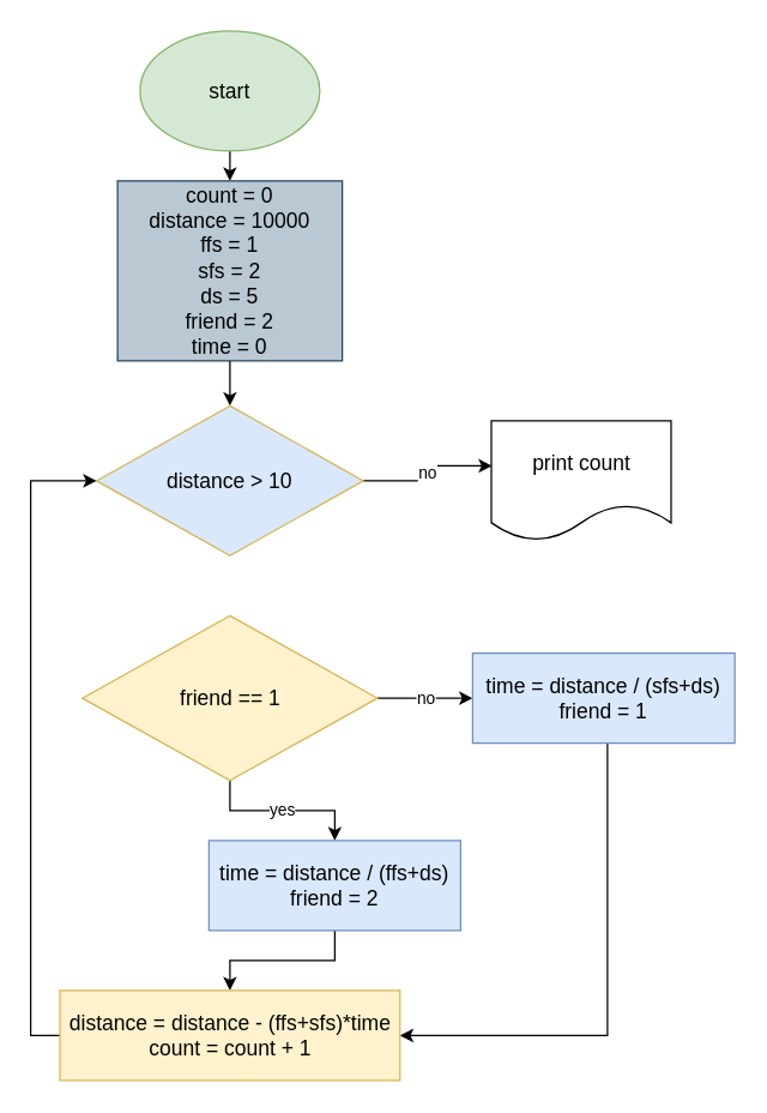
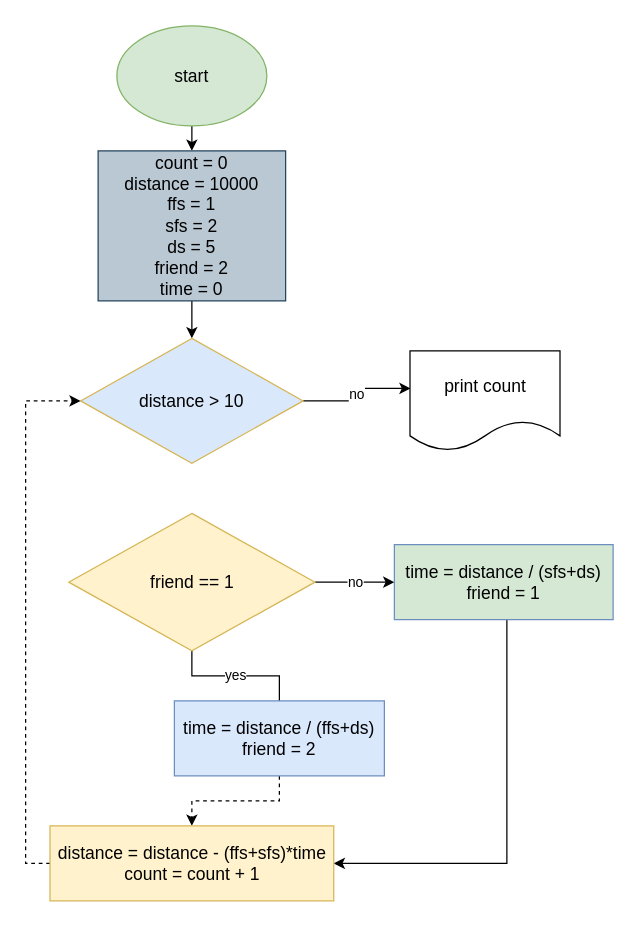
  <mxCell id="0" />
  <mxCell id="1" parent="0" />
  <mxCell id="2" style="edgeStyle=orthogonalEdgeStyle;rounded=0;orthogonalLoop=1;jettySize=auto;html=1;entryX=0.5;entryY=0;entryDx=0;entryDy=0;fontSize=14;" edge="1" parent="1" target="5"><mxGeometry relative="1" as="geometry"><mxPoint x="153" y="90" as="sourcePoint" /></mxGeometry></mxCell>
  <mxCell id="3" value="start" style="ellipse;whiteSpace=wrap;html=1;fontSize=14;fillColor=#d5e8d4;strokeColor=#82b366;" vertex="1" parent="1"><mxGeometry x="93" y="20" width="120" height="80" as="geometry" /></mxCell>
  <mxCell id="4" value="" style="edgeStyle=orthogonalEdgeStyle;rounded=0;orthogonalLoop=1;jettySize=auto;html=1;" edge="1" parent="1" source="5" target="7"><mxGeometry relative="1" as="geometry" /></mxCell>
  <mxCell id="5" value="count = 0&lt;br&gt;distance = 10000&lt;br&gt;ffs = 1&lt;br&gt;sfs = 2&lt;br&gt;ds = 5&lt;br&gt;friend = 2&lt;br&gt;time = 0" style="rounded=0;whiteSpace=wrap;html=1;fontSize=14;fillColor=#bac8d3;strokeColor=#23445d;" vertex="1" parent="1"><mxGeometry x="78" y="120" width="150" height="120" as="geometry" /></mxCell>
  <mxCell id="6" value="no" style="edgeStyle=orthogonalEdgeStyle;rounded=0;orthogonalLoop=1;jettySize=auto;html=1;entryX=0.004;entryY=0.375;entryDx=0;entryDy=0;entryPerimeter=0;" edge="1" parent="1" source="7" target="17"><mxGeometry relative="1" as="geometry" /></mxCell>
  <mxCell id="7" value="distance &amp;gt; 10" style="rhombus;whiteSpace=wrap;html=1;fontSize=14;fillColor=#dae8fc;strokeColor=#d6b656;rounded=0;" vertex="1" parent="1"><mxGeometry x="64" y="270" width="178" height="100" as="geometry" /></mxCell>
- <mxCell id="8" value="yes" style="edgeStyle=orthogonalEdgeStyle;rounded=0;orthogonalLoop=1;jettySize=auto;html=1;" edge="1" parent="1" source="10" target="12"><mxGeometry relative="1" as="geometry" /></mxCell>
+ <mxCell id="8" value="yes" style="edgeStyle=orthogonalEdgeStyle;rounded=0;orthogonalLoop=1;jettySize=auto;html=1;endArrow=none;" edge="1" parent="1" source="10" target="12"><mxGeometry relative="1" as="geometry" /></mxCell>
  <mxCell id="9" value="no" style="edgeStyle=orthogonalEdgeStyle;rounded=0;orthogonalLoop=1;jettySize=auto;html=1;" edge="1" parent="1" source="10" target="14"><mxGeometry relative="1" as="geometry" /></mxCell>
  <mxCell id="10" value="friend == 1" style="rhombus;whiteSpace=wrap;html=1;fontSize=14;fillColor=#fff2cc;strokeColor=#d6b656;rounded=0;" vertex="1" parent="1"><mxGeometry x="54.5" y="410" width="197" height="110" as="geometry" /></mxCell>
- <mxCell id="11" value="" style="edgeStyle=orthogonalEdgeStyle;rounded=0;orthogonalLoop=1;jettySize=auto;html=1;" edge="1" parent="1" source="12" target="16"><mxGeometry relative="1" as="geometry" /></mxCell>
+ <mxCell id="11" value="" style="edgeStyle=orthogonalEdgeStyle;rounded=0;orthogonalLoop=1;jettySize=auto;html=1;dashed=1;" edge="1" parent="1" source="12" target="16"><mxGeometry relative="1" as="geometry" /></mxCell>
  <mxCell id="12" value="time = distance / (ffs+ds)&lt;br&gt;friend = 2" style="whiteSpace=wrap;html=1;fontSize=14;fillColor=#dae8fc;strokeColor=#6c8ebf;rounded=0;" vertex="1" parent="1"><mxGeometry x="139" y="560" width="168" height="60" as="geometry" /></mxCell>
  <mxCell id="13" style="edgeStyle=orthogonalEdgeStyle;rounded=0;orthogonalLoop=1;jettySize=auto;html=1;entryX=1;entryY=0.5;entryDx=0;entryDy=0;" edge="1" parent="1" source="14" target="16"><mxGeometry relative="1" as="geometry"><Array as="points"><mxPoint x="405" y="690" /></Array></mxGeometry></mxCell>
- <mxCell id="14" value="time = distance / (sfs+ds)&lt;br&gt;friend = 1" style="whiteSpace=wrap;html=1;fontSize=14;fillColor=#dae8fc;strokeColor=#6c8ebf;rounded=0;" vertex="1" parent="1"><mxGeometry x="315" y="435" width="175" height="60" as="geometry" /></mxCell>
- <mxCell id="15" style="edgeStyle=orthogonalEdgeStyle;rounded=0;orthogonalLoop=1;jettySize=auto;html=1;entryX=0;entryY=0.5;entryDx=0;entryDy=0;" edge="1" parent="1" source="16" target="7"><mxGeometry relative="1" as="geometry"><mxPoint x="15" y="310" as="targetPoint" /><Array as="points"><mxPoint x="20" y="690" /><mxPoint x="20" y="320" /></Array></mxGeometry></mxCell>
+ <mxCell id="14" value="time = distance / (sfs+ds)&lt;br&gt;friend = 1" style="whiteSpace=wrap;html=1;fontSize=14;fillColor=#d5e8d4;strokeColor=#6c8ebf;rounded=0;" vertex="1" parent="1"><mxGeometry x="315" y="435" width="175" height="60" as="geometry" /></mxCell>
+ <mxCell id="15" style="edgeStyle=orthogonalEdgeStyle;rounded=0;orthogonalLoop=1;jettySize=auto;html=1;entryX=0;entryY=0.5;entryDx=0;entryDy=0;dashed=1;" edge="1" parent="1" source="16" target="7"><mxGeometry relative="1" as="geometry"><mxPoint x="15" y="310" as="targetPoint" /><Array as="points"><mxPoint x="20" y="690" /><mxPoint x="20" y="320" /></Array></mxGeometry></mxCell>
  <mxCell id="16" value="distance = distance - (ffs+sfs)*time&lt;br&gt;count = count + 1" style="whiteSpace=wrap;html=1;fontSize=14;fillColor=#fff2cc;strokeColor=#d6b656;rounded=0;" vertex="1" parent="1"><mxGeometry x="39.5" y="660" width="227" height="60" as="geometry" /></mxCell>
  <mxCell id="17" value="print count" style="shape=document;whiteSpace=wrap;html=1;boundedLbl=1;fontSize=14;" vertex="1" parent="1"><mxGeometry x="327.5" y="280" width="120" height="80" as="geometry" /></mxCell>
